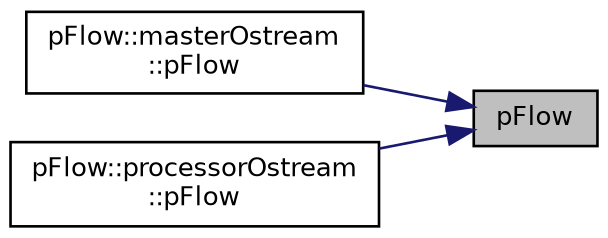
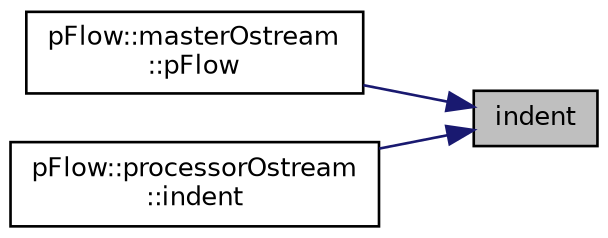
  digraph {
    rankdir=RL
    node [color=black fillcolor=white fontname=Helvetica fontsize=10 shape=record style=filled]
    edge [color=midnightblue dir=back fontname=Helvetica fontsize=10 labelfontname=Helvetica labelfontsize=10 style=solid]
-   n1 [fillcolor=grey75 fontcolor=black height=0.2 label=pFlow width=0.4]
+   n1 [fillcolor=grey75 fontcolor=black height=0.2 label=indent width=0.4]
    n2 [height=0.2 label="pFlow::masterOstream\l::pFlow" width=0.4]
-   n3 [height=0.2 label="pFlow::processorOstream\l::pFlow" width=0.4]
+   n3 [height=0.2 label="pFlow::processorOstream\l::indent" width=0.4]
    n1 -> n2
    n1 -> n3
  }
